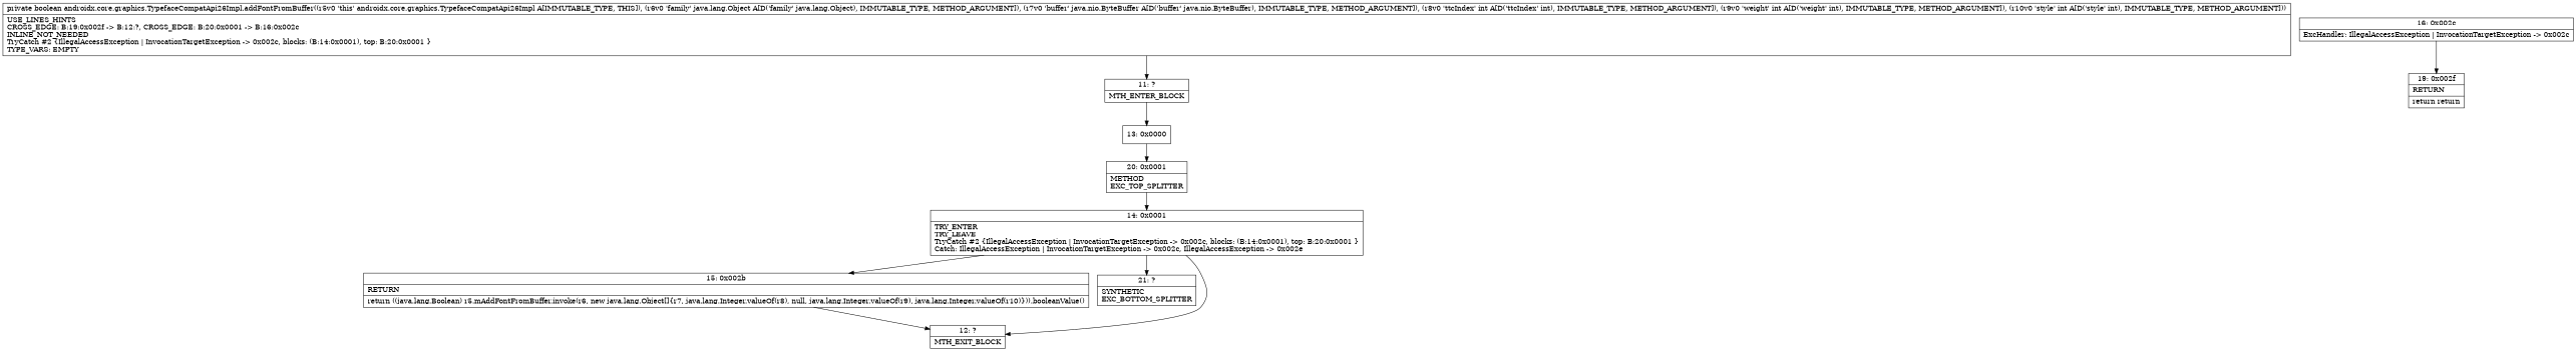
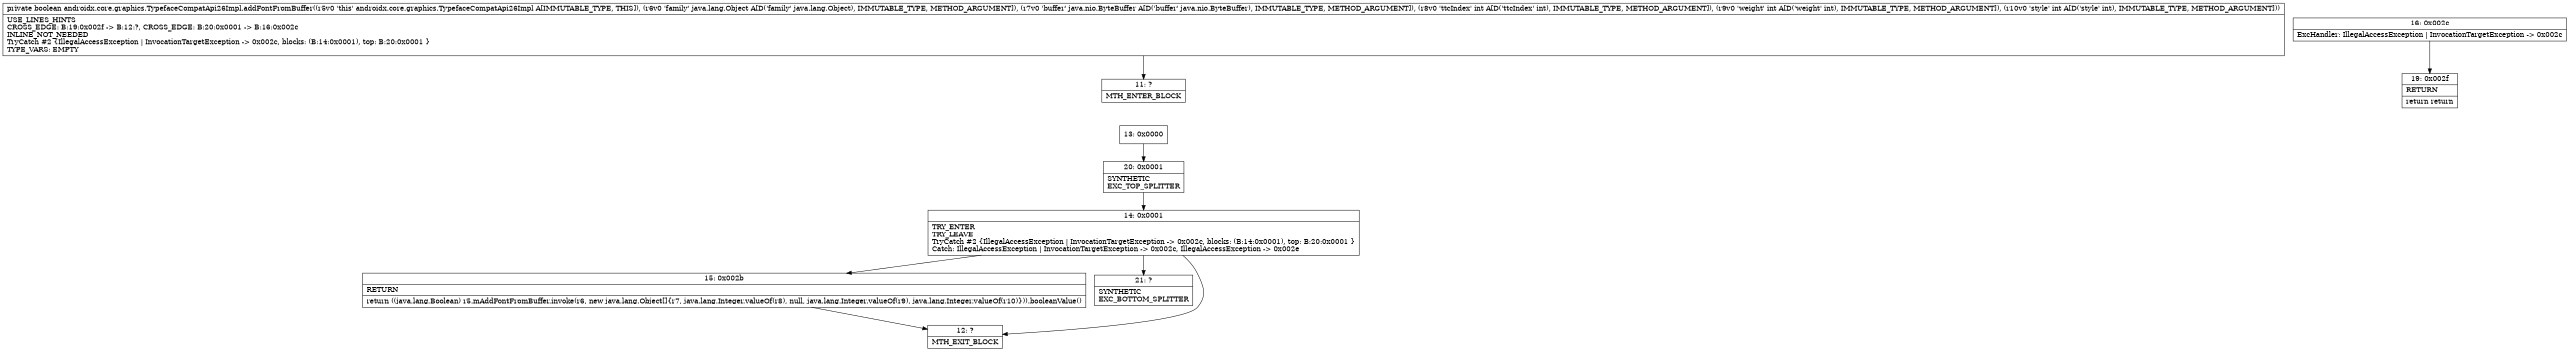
  digraph {
    node [shape=record]
    n1 [label="{11\:\ ?|MTH_ENTER_BLOCK\l}"]
    n2 [label="{13\:\ 0x0000}"]
-   n3 [label="{20\:\ 0x0001|METHOD\lEXC_TOP_SPLITTER\l}"]
+   n3 [label="{20\:\ 0x0001|SYNTHETIC\lEXC_TOP_SPLITTER\l}"]
    n4 [label="{14\:\ 0x0001|TRY_ENTER\lTRY_LEAVE\lTryCatch #2 \{IllegalAccessException \| InvocationTargetException \-\> 0x002c, blocks: (B:14:0x0001), top: B:20:0x0001 \}\lCatch: IllegalAccessException \| InvocationTargetException \-\> 0x002c, IllegalAccessException \-\> 0x002e\l}"]
    n5 [label="{15\:\ 0x002b|RETURN\l|return ((java.lang.Boolean) r5.mAddFontFromBuffer.invoke(r6, new java.lang.Object[]\{r7, java.lang.Integer.valueOf(r8), null, java.lang.Integer.valueOf(r9), java.lang.Integer.valueOf(r10)\})).booleanValue()\l}"]
    n6 [label="{21\:\ ?|SYNTHETIC\lEXC_BOTTOM_SPLITTER\l}"]
    n7 [label="{12\:\ ?|MTH_EXIT_BLOCK\l}"]
    n8 [label="{16\:\ 0x002c|ExcHandler: IllegalAccessException \| InvocationTargetException \-\> 0x002c\l}"]
    n9 [label="{19\:\ 0x002f|RETURN\l|return return\l}"]
    n10 [label="{private boolean androidx.core.graphics.TypefaceCompatApi26Impl.addFontFromBuffer((r5v0 'this' androidx.core.graphics.TypefaceCompatApi26Impl A[IMMUTABLE_TYPE, THIS]), (r6v0 'family' java.lang.Object A[D('family' java.lang.Object), IMMUTABLE_TYPE, METHOD_ARGUMENT]), (r7v0 'buffer' java.nio.ByteBuffer A[D('buffer' java.nio.ByteBuffer), IMMUTABLE_TYPE, METHOD_ARGUMENT]), (r8v0 'ttcIndex' int A[D('ttcIndex' int), IMMUTABLE_TYPE, METHOD_ARGUMENT]), (r9v0 'weight' int A[D('weight' int), IMMUTABLE_TYPE, METHOD_ARGUMENT]), (r10v0 'style' int A[D('style' int), IMMUTABLE_TYPE, METHOD_ARGUMENT]))  | USE_LINES_HINTS\lCROSS_EDGE: B:19:0x002f \-\> B:12:?, CROSS_EDGE: B:20:0x0001 \-\> B:16:0x002c\lINLINE_NOT_NEEDED\lTryCatch #2 \{IllegalAccessException \| InvocationTargetException \-\> 0x002c, blocks: (B:14:0x0001), top: B:20:0x0001 \}\lTYPE_VARS: EMPTY\l}"]
-   n1 -> n2
    n2 -> n3
    n3 -> n4
    n4 -> n5
    n4 -> n6
    n4 -> n7
    n5 -> n7
    n8 -> n9
    n10 -> n1
  }
